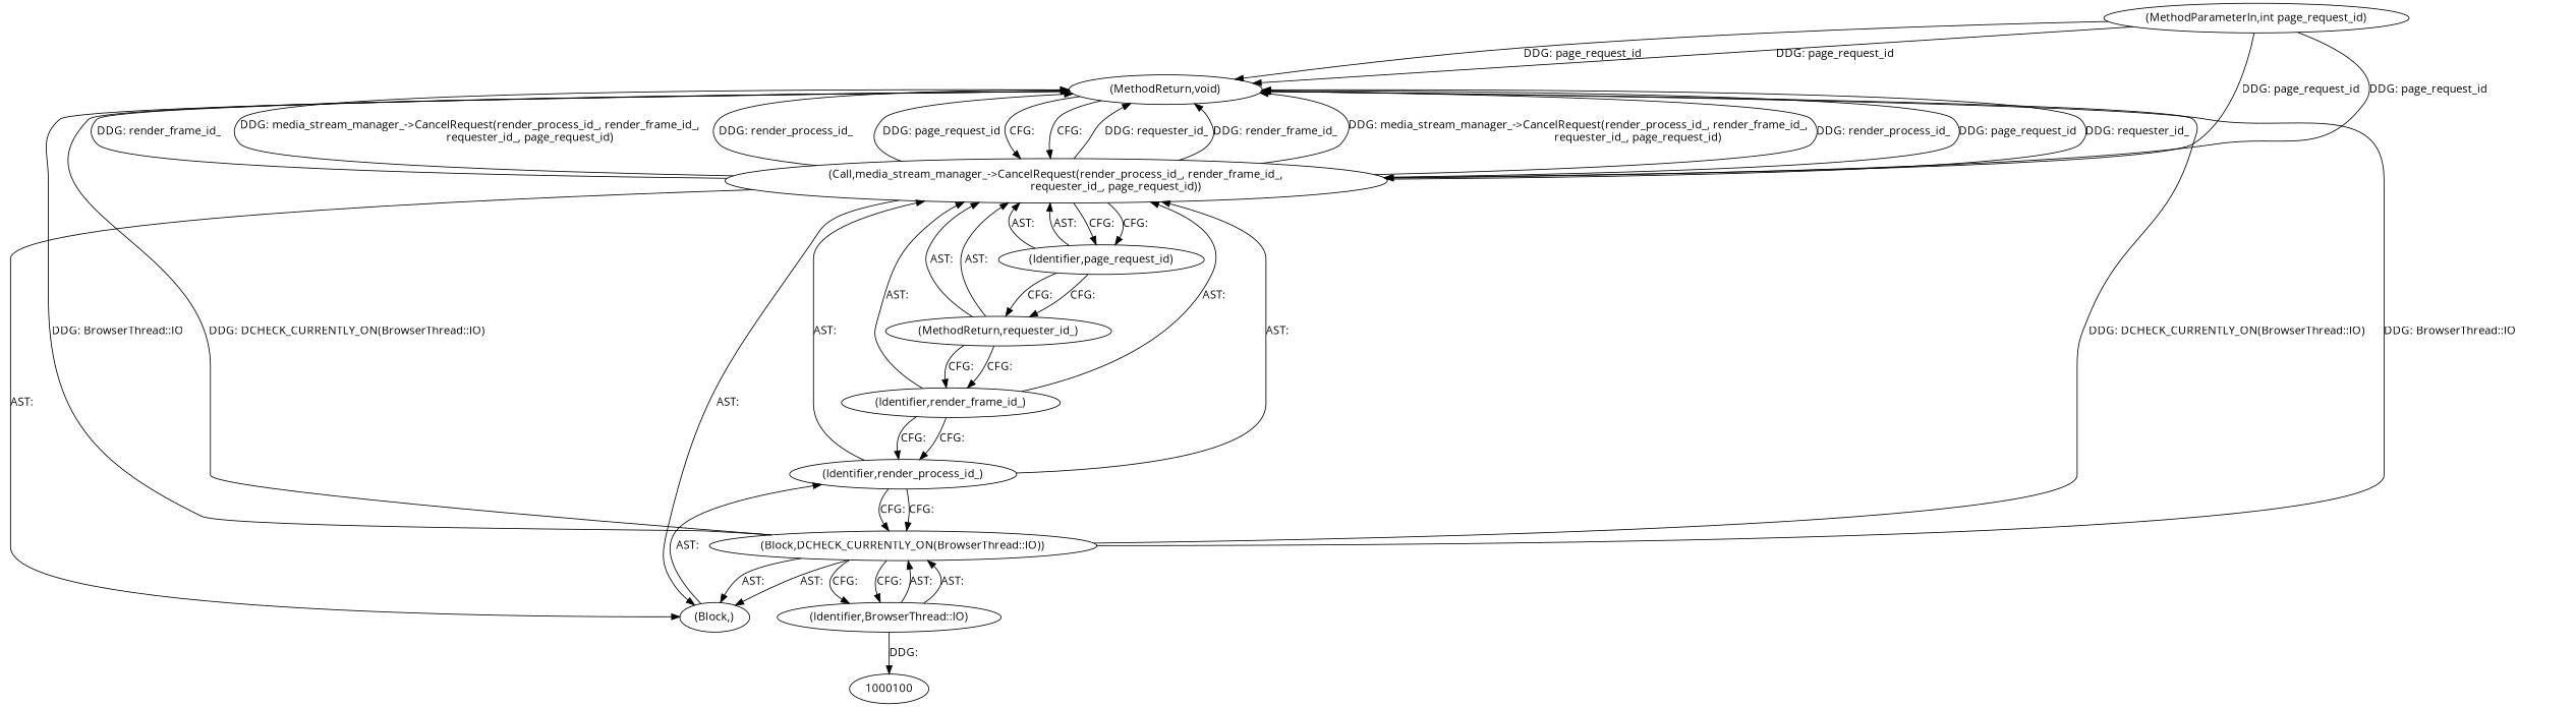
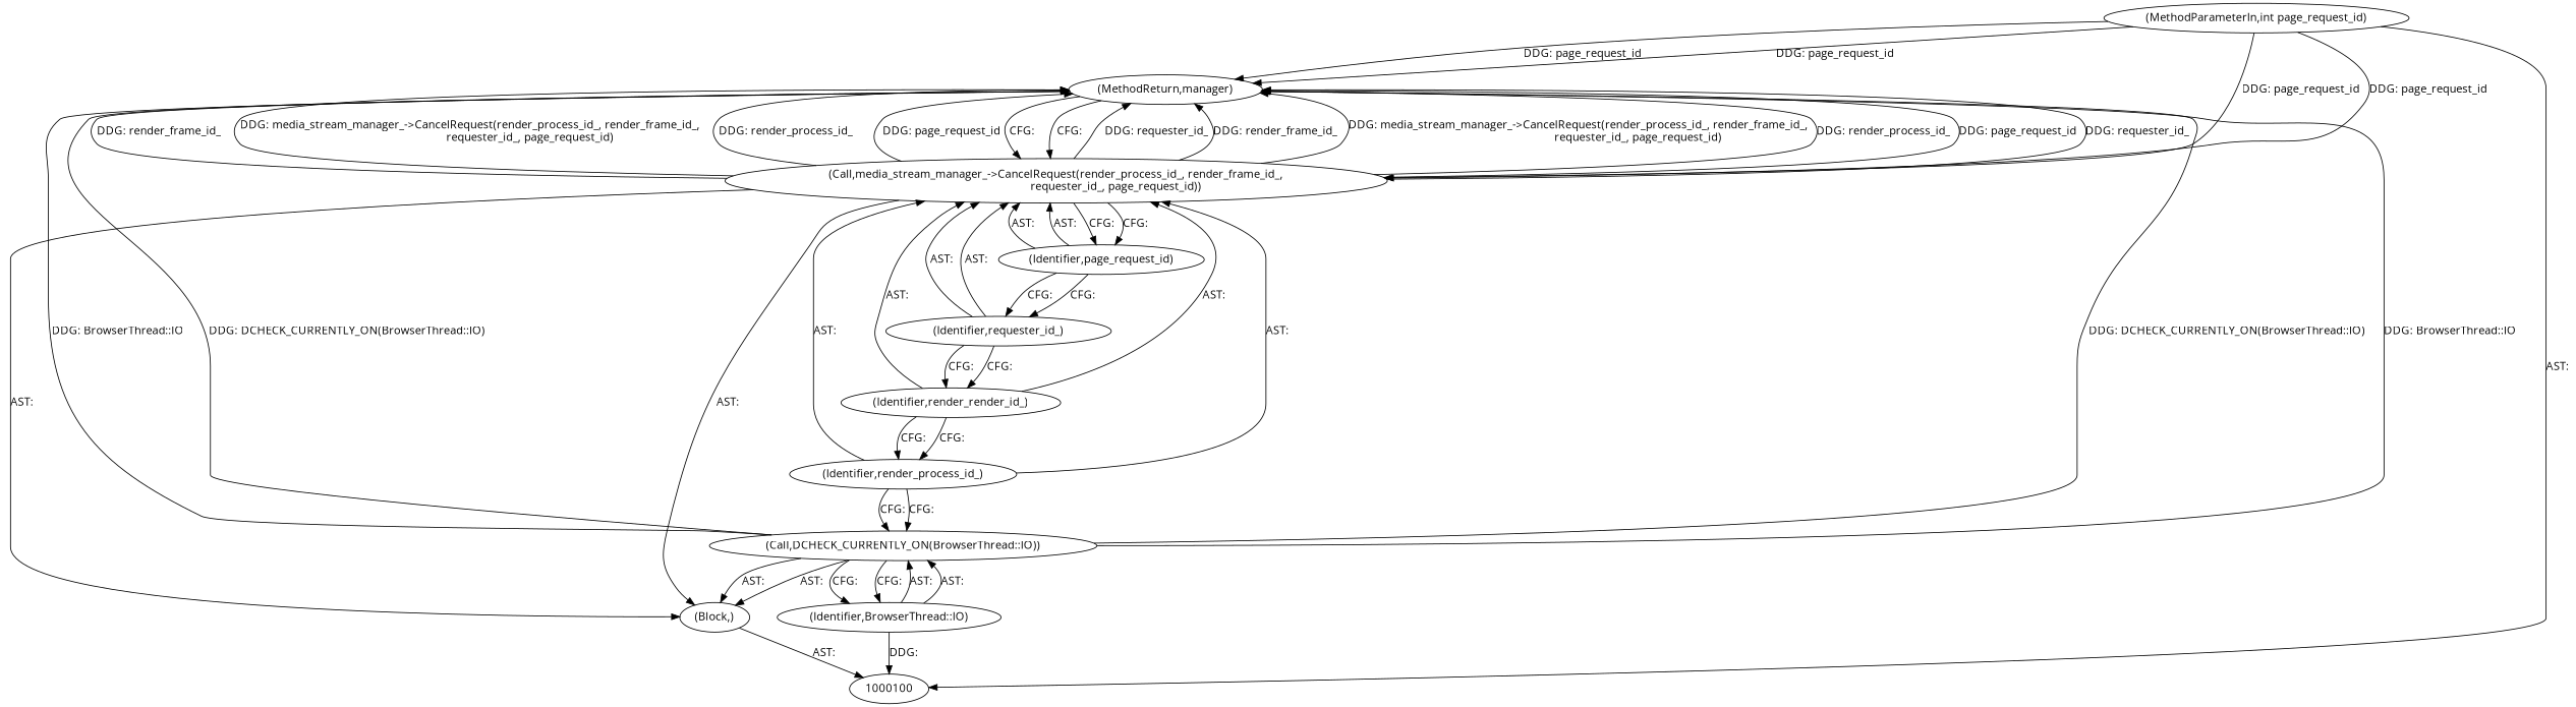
  digraph {
    fontname="Open Sans"
    node [fontname="Open Sans"]
    edge [fontname="Open Sans"]
-   n1 [label="(MethodReturn,void)"]
+   n1 [label="(MethodReturn,manager)"]
    n2 [label="(Call,media_stream_manager_->CancelRequest(render_process_id_, render_frame_id_,\n                                       requester_id_, page_request_id))"]
    n3 [label="(Block,)"]
    n4 [label="(Identifier,page_request_id)"]
    n5 [label="(MethodParameterIn,int page_request_id)"]
    1000100
    n7 [label="(Identifier,BrowserThread::IO)"]
-   n8 [label="(Block,DCHECK_CURRENTLY_ON(BrowserThread::IO))"]
-   n9 [label="(MethodReturn,requester_id_)"]
+   n8 [label="(Call,DCHECK_CURRENTLY_ON(BrowserThread::IO))"]
+   n9 [label="(Identifier,requester_id_)"]
    n10 [label="(Identifier,render_process_id_)"]
-   n11 [label="(Identifier,render_frame_id_)"]
+   n11 [label="(Identifier,render_render_id_)"]
    n1 -> n2 [label="CFG: "]
    n1 -> n2 [label="CFG: "]
    n2 -> n1 [label="DDG: requester_id_"]
    n2 -> n1 [label="DDG: render_frame_id_"]
    n2 -> n1 [label="DDG: media_stream_manager_->CancelRequest(render_process_id_, render_frame_id_,\n                                       requester_id_, page_request_id)"]
    n2 -> n1 [label="DDG: render_process_id_"]
    n2 -> n1 [label="DDG: page_request_id"]
    n2 -> n1 [label="DDG: requester_id_"]
    n2 -> n1 [label="DDG: render_frame_id_"]
    n2 -> n1 [label="DDG: media_stream_manager_->CancelRequest(render_process_id_, render_frame_id_,\n                                       requester_id_, page_request_id)"]
    n2 -> n1 [label="DDG: render_process_id_"]
    n2 -> n1 [label="DDG: page_request_id"]
    n2 -> n3 [label="AST: "]
    n2 -> n3 [label="AST: "]
    n2 -> n4 [label="CFG: "]
    n2 -> n4 [label="CFG: "]
-   n3 -> n10 [label="AST: "]
+   n3 -> 1000100 [label="AST: "]
    n4 -> n2 [label="AST: "]
    n4 -> n2 [label="AST: "]
    n4 -> n9 [label="CFG: "]
    n4 -> n9 [label="CFG: "]
    n5 -> n1 [label="DDG: page_request_id"]
    n5 -> n1 [label="DDG: page_request_id"]
    n5 -> n2 [label="DDG: page_request_id"]
    n5 -> n2 [label="DDG: page_request_id"]
+   n5 -> 1000100 [label="AST: "]
    n7 -> 1000100 [label="DDG: "]
    n7 -> n8 [label="AST: "]
    n7 -> n8 [label="AST: "]
    n8 -> n1 [label="DDG: BrowserThread::IO"]
    n8 -> n1 [label="DDG: DCHECK_CURRENTLY_ON(BrowserThread::IO)"]
    n8 -> n1 [label="DDG: BrowserThread::IO"]
    n8 -> n1 [label="DDG: DCHECK_CURRENTLY_ON(BrowserThread::IO)"]
    n8 -> n3 [label="AST: "]
    n8 -> n3 [label="AST: "]
    n8 -> n7 [label="CFG: "]
    n8 -> n7 [label="CFG: "]
    n9 -> n2 [label="AST: "]
    n9 -> n2 [label="AST: "]
    n9 -> n11 [label="CFG: "]
    n9 -> n11 [label="CFG: "]
    n10 -> n2 [label="AST: "]
    n10 -> n2 [label="AST: "]
    n10 -> n8 [label="CFG: "]
    n10 -> n8 [label="CFG: "]
    n11 -> n2 [label="AST: "]
    n11 -> n2 [label="AST: "]
    n11 -> n10 [label="CFG: "]
    n11 -> n10 [label="CFG: "]
  }
